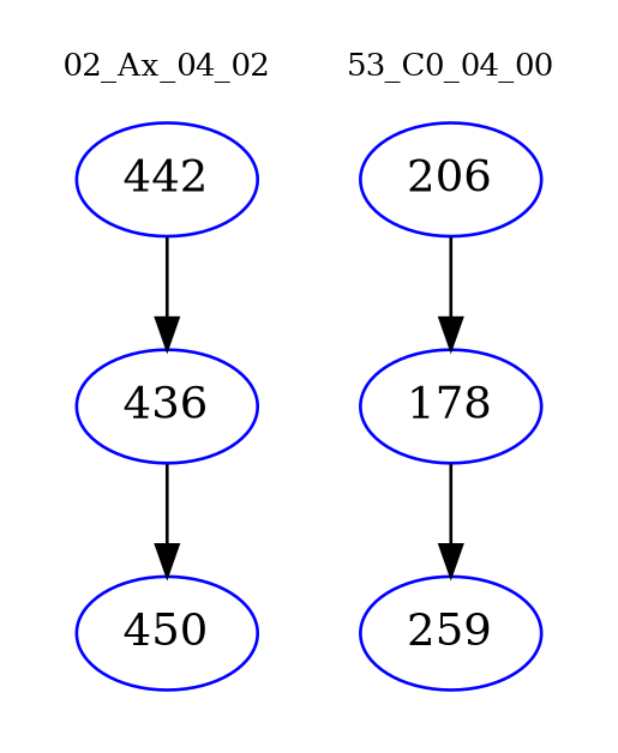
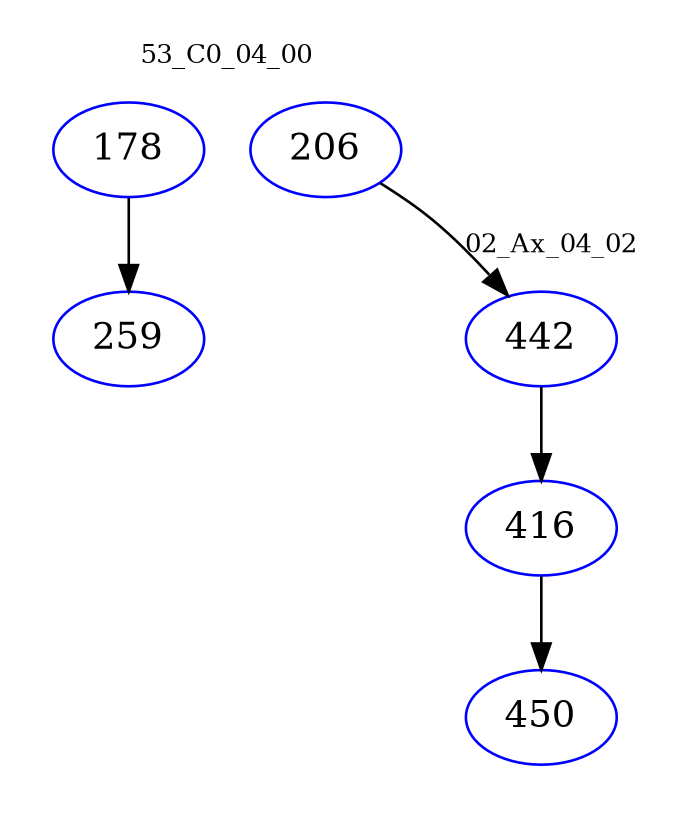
  digraph {
    node [color=blue]
    edge [color=black]
    n1 [label=442]
-   n2 [label=436]
+   n2 [label=416]
    n3 [label=450]
    n4 [label=206]
    n5 [label=178]
    n6 [label=259]
    subgraph cluster_1 {
      color=white
      fontsize=10
      label="02_Ax_04_02"
      n1
      n2
      n3
    }
    subgraph cluster_2 {
      color=white
      fontsize=10
      label="53_C0_04_00"
      n4
      n5
      n6
    }
    n1 -> n2
    n2 -> n3
-   n4 -> n5
+   n4 -> n1
    n5 -> n6
  }
